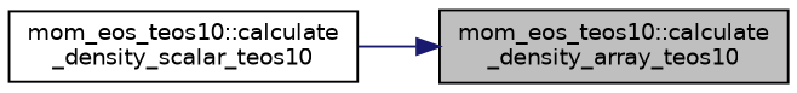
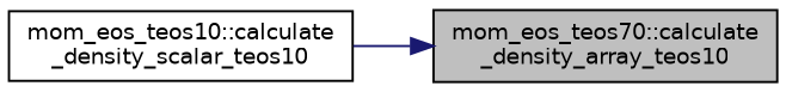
  digraph {
    rankdir=RL
    node [color=black fontname=Helvetica fontsize=10 shape=record style=filled]
-   n1 [fillcolor=grey75 fontcolor=black height=0.2 label="mom_eos_teos10::calculate\l_density_array_teos10" width=0.4]
+   n1 [fillcolor=grey75 fontcolor=black height=0.2 label="mom_eos_teos70::calculate\l_density_array_teos10" width=0.4]
    n2 [fillcolor=white height=0.2 label="mom_eos_teos10::calculate\l_density_scalar_teos10" width=0.4]
    n1 -> n2 [color=midnightblue dir=back fontname=Helvetica fontsize=10 labelfontname=Helvetica labelfontsize=10 style=solid]
  }
